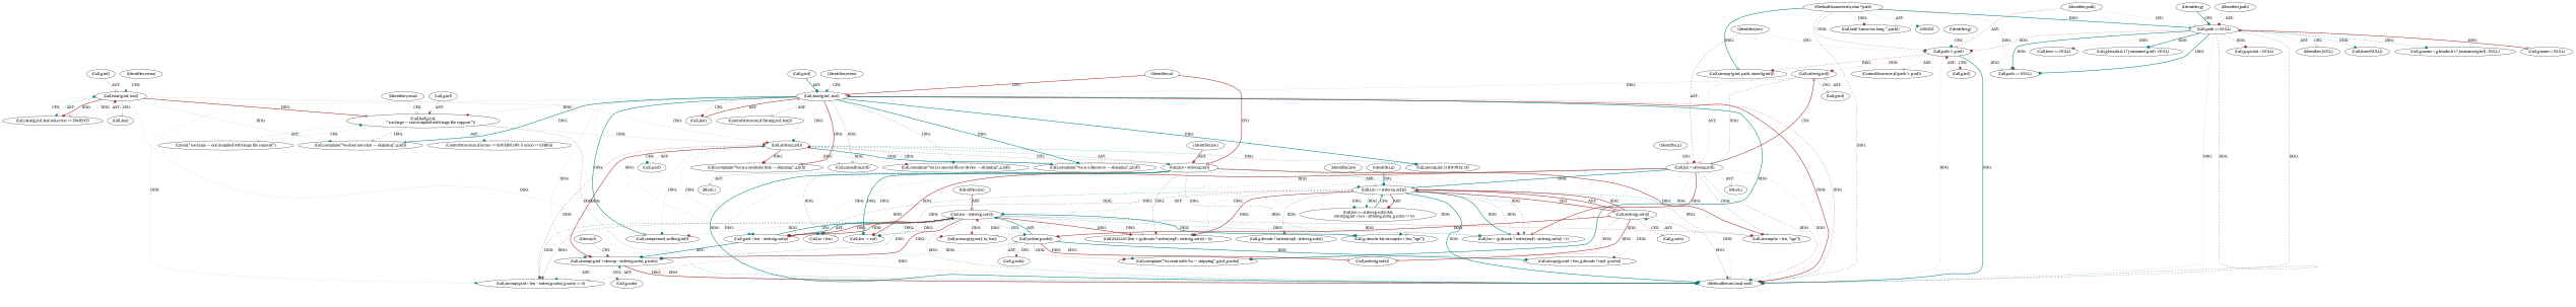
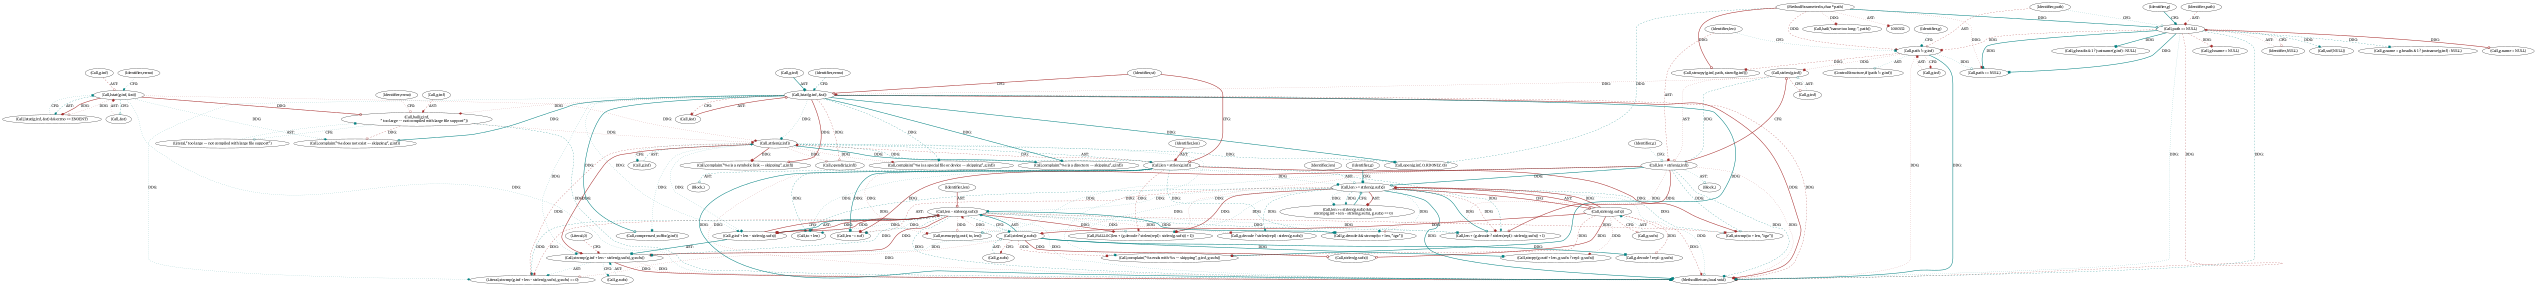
  digraph {
    fontname=Merriweather
    node [fontname=Merriweather]
    edge [arrowhead=box color=teal fontname=Merriweather style=dotted]
-   n1 [label="(Call,strcmp(g.inf + strcmp - strlen(g.sufx), g.sufx))"]
-   n2 [label="(Call,strcmp(g.inf + len - strlen(g.sufx), g.sufx) == 0)"]
+   n1 [label="(Call,strcmp(g.inf + len - strlen(g.sufx), g.sufx))"]
+   n2 [label="(Literal,strcmp(g.inf + len - strlen(g.sufx), g.sufx) == 0)"]
    n3 [label="(MethodReturn,local void)"]
    n4 [label="(Call,g.sufx)"]
    n5 [label="(Call,strlen(g.inf))"]
    n6 [label="(Call,len = strlen(g.inf))"]
    n7 [label="(Call,complain(\"%s ends with %s -- skipping\", g.inf, g.sufx))"]
    n8 [label="(Call,open(g.inf, O_RDONLY, 0))"]
    n9 [label="(Call,opendir(g.inf))"]
    n10 [label="(Call,complain(\"%s is a directory -- skipping\", g.inf))"]
    n11 [label="(Call,g.inf)"]
    n12 [label="(Call,complain(\"%s is a symbolic link -- skipping\", g.inf))"]
    n13 [label="(Call,g.inf + len - strlen(g.sufx))"]
    n14 [label="(Call,compressed_suffix(g.inf))"]
    n15 [label="(Call,complain(\"%s is a special file or device -- skipping\", g.inf))"]
    n16 [label="(Call,memcpy(g.outf, to, len))"]
    n17 [label="(Call,MALLOC(len + (g.decode ? strlen(repl) : strlen(g.sufx)) + 1))"]
    n18 [label="(Call,strcmp(to + len, \".tgz\"))"]
    n19 [label="(Call,len -= suf)"]
    n20 [label="(Call,g.decode && strcmp(to + len, \".tgz\"))"]
    n21 [label="(Call,to + len)"]
    n22 [label="(Call,len + (g.decode ? strlen(repl) : strlen(g.sufx)) + 1)"]
    n23 [label="(Call,len >= strlen(g.sufx))"]
    n24 [label="(Block,)"]
    n25 [label="(Call,len - strlen(g.sufx))"]
    n26 [label="(Call,bail(g.inf,\n                    \" too large -- not compiled with large file support\"))"]
-   n27 [label="(ControlStructure,if (errno == EOVERFLOW || errno == EFBIG))"]
    n28 [label="(Call,complain(\"%s does not exist -- skipping\", g.inf))"]
    n29 [label="(Literal,\" too large -- not compiled with large file support\")"]
    n30 [label="(Call,lstat(g.inf, &st))"]
    n31 [label="(Call,&st)"]
    n32 [label="(Call,lstat(g.inf, &st) && errno == ENOENT)"]
    n33 [label="(Call,lstat(g.inf, &st))"]
    n34 [label="(Call,&st)"]
-   n35 [label="(ControlStructure,if (lstat(g.inf, &st)))"]
    n36 [label="(Call,strlen(g.inf))"]
    n37 [label="(Call,len = strlen(g.inf))"]
    n38 [label="(Call,g.inf)"]
    n39 [label="(Block,)"]
    n40 [label="(Call,path != g.inf)"]
    n41 [label="(Call,g.inf)"]
    n42 [label="(Call,path == NULL)"]
    n43 [label="(ControlStructure,if (path != g.inf))"]
    n44 [label="(Call,strncpy(g.inf, path, sizeof(g.inf)))"]
    n45 [label="(Call,path == NULL)"]
-   n46 [label="(Call,g.special = NULL)"]
+   n46 [label="(Call,g.hname = NULL)"]
    n47 [label="(Identifier,NULL)"]
-   n48 [label="(Call,time(NULL))"]
+   n48 [label="(Call,suf(NULL))"]
    n49 [label="(Call,g.name = g.headis & 1 ? justname(g.inf) : NULL)"]
    n50 [label="(Call,g.name = NULL)"]
-   n51 [label="(Call,here == NULL)"]
    n52 [label="(Call,g.headis & 1 ? justname(g.inf) : NULL)"]
    n53 [label="(MethodParameterIn,char *path)"]
    n54 [label="(Call,bail(\"name too long: \", path))"]
    1000132
    n56 [label="(Call,strlen(g.sufx))"]
    n57 [label="(Call,g.decode ? strlen(repl) : strlen(g.sufx))"]
-   n58 [label="(Call,strcpy(g.outf + len, g.decode ? repl : g.sufx))"]
+   n58 [label="(Call,strcpy(g.outf + len, g.sufx ? repl : g.sufx))"]
+   n59 [label="(Call,g.decode ? repl : g.sufx)"]
    n60 [label="(Call,strlen(g.sufx))"]
    n61 [label="(Call,g.sufx)"]
    n62 [label="(Call,strlen(g.sufx))"]
    n63 [label="(Call,len >= strlen(g.sufx) &&\n                strcmp(g.inf + len - strlen(g.sufx), g.sufx) == 0)"]
    n64 [label="(Call,g.sufx)"]
    n65 [label="(Identifier,path)"]
    n66 [label="(Identifier,errno)"]
    n67 [label="(Identifier,errno)"]
    n68 [label="(Identifier,g)"]
    n69 [label="(Identifier,st)"]
    n70 [label="(Identifier,g)"]
    n71 [label="(Identifier,len)"]
    n72 [label="(Call,g.inf)"]
    n73 [label="(Call,g.inf)"]
    n74 [label="(Identifier,len)"]
    n75 [label="(Call,g.inf)"]
    n76 [label="(Identifier,len)"]
    n77 [label="(Identifier,g)"]
    n78 [label="(Identifier,errno)"]
    n79 [label="(Literal,0)"]
    n80 [label="(Identifier,len)"]
    n81 [label="(Identifier,path)"]
    n82 [label="(Identifier,g)"]
    n1 -> n2 [arrowhead=diamond label="AST: "]
    n1 -> n3 [color=brown label="DDG: "]
    n1 -> n3 [arrowhead=diamond color=brown label="DDG: " style=bold]
    n1 -> n4 [arrowhead=diamond label="CFG: "]
    n4 -> n1 [arrowhead=diamond label="AST: "]
    n5 -> n1 [arrowhead=diamond color=brown label="DDG: " style=bold]
    n5 -> n2 [arrowhead=diamond color=brown label="DDG: " style=dashed]
    n5 -> n6 [arrowhead=odot label="AST: " style=dashed]
    n5 -> n6 [arrowhead=diamond label="DDG: " style=dashed]
    n5 -> n7 [label="DDG: "]
    n5 -> n8 [label="DDG: " style=dashed]
    n5 -> n9 [arrowhead=odot color=brown label="DDG: "]
    n5 -> n10 [arrowhead=diamond label="DDG: " style=bold]
    n5 -> n11 [label="CFG: "]
    n5 -> n12 [color=brown label="DDG: " style=bold]
    n5 -> n13 [label="DDG: "]
    n5 -> n14 [label="DDG: "]
    n5 -> n15 [arrowhead=diamond color=brown label="DDG: "]
    n6 -> n3 [arrowhead=diamond color=brown label="DDG: "]
    n6 -> n3 [arrowhead=diamond label="DDG: " style=bold]
    n6 -> n5 [color=brown label="CFG: " style=dashed]
    n6 -> n16 [color=brown label="DDG: "]
    n6 -> n17 [arrowhead=diamond color=brown label="DDG: " style=dashed]
    n6 -> n18 [arrowhead=diamond color=brown label="DDG: " style=bold]
    n6 -> n19 [label="DDG: " style=bold]
    n6 -> n20 [arrowhead=diamond label="DDG: " style=dashed]
    n6 -> n21 [label="DDG: " style=dashed]
    n6 -> n22 [arrowhead=diamond label="DDG: " style=dashed]
    n6 -> n23 [label="DDG: "]
    n6 -> n24 [arrowhead=odot label="AST: " style=dashed]
    n11 -> n5 [arrowhead=diamond label="AST: " style=dashed]
    n13 -> n1 [label="AST: " style=bold]
-   n13 -> n25 [label="CFG: " style=bold]
+   n13 -> n25 [color=brown label="CFG: " style=bold]
    n23 -> n3 [arrowhead=odot label="DDG: "]
    n23 -> n3 [label="DDG: " style=bold]
+   n23 -> n16 [arrowhead=odot label="DDG: "]
    n23 -> n17 [arrowhead=diamond color=brown label="DDG: " style=bold]
    n23 -> n17 [label="DDG: "]
    n23 -> n18 [arrowhead=odot label="DDG: " style=dashed]
-   n23 -> n19 [arrowhead=diamond color=brown label="DDG: " style=dashed]
+   n23 -> n19 [arrowhead=diamond color=brown label="AST: " style=dashed]
    n23 -> n20 [label="DDG: "]
    n23 -> n21 [arrowhead=diamond label="DDG: " style=dashed]
    n23 -> n22 [arrowhead=odot label="DDG: " style=bold]
    n23 -> n22 [color=brown label="DDG: " style=dashed]
-   n23 -> n25 [label="AST: "]
-   n23 -> n57 [arrowhead=diamond color=brown label="DDG: " style=dashed]
+   n23 -> n25 [label="DDG: "]
+   n23 -> n57 [arrowhead=diamond label="DDG: " style=dashed]
    n23 -> n62 [arrowhead=odot color=brown label="CFG: " style=bold]
    n23 -> n63 [color=brown label="AST: " style=bold]
    n23 -> n63 [label="DDG: "]
    n23 -> n63 [arrowhead=diamond label="DDG: " style=dashed]
    n25 -> n1 [color=brown label="DDG: " style=bold]
    n25 -> n1 [label="DDG: " style=dashed]
    n25 -> n2 [arrowhead=diamond color=brown label="DDG: " style=dashed]
    n25 -> n2 [arrowhead=diamond label="DDG: " style=dashed]
    n25 -> n3 [label="DDG: "]
    n25 -> n3 [label="DDG: " style=dashed]
    n25 -> n13 [arrowhead=odot label="AST: " style=bold]
    n25 -> n13 [color=brown label="DDG: " style=bold]
    n25 -> n13 [color=brown label="DDG: " style=bold]
-   n25 -> n16 [arrowhead=diamond color=brown label="DDG: "]
+   n25 -> n16 [arrowhead=odot color=brown label="DDG: "]
    n25 -> n17 [arrowhead=diamond color=brown label="DDG: " style=bold]
    n25 -> n17 [arrowhead=odot label="DDG: "]
    n25 -> n18 [color=brown label="DDG: " style=dashed]
-   n25 -> n19 [label="DDG: " style=dashed]
+   n25 -> n19 [label="DDG: "]
    n25 -> n20 [label="DDG: " style=bold]
-   n25 -> n21 [arrowhead=odot label="DDG: "]
+   n25 -> n21 [arrowhead=diamond label="DDG: "]
    n25 -> n22 [arrowhead=odot label="DDG: "]
    n25 -> n22 [label="DDG: " style=dashed]
    n25 -> n56 [label="CFG: " style=dashed]
-   n25 -> n14 [color=brown label="DDG: "]
+   n25 -> n57 [color=brown label="DDG: "]
    n26 -> n3 [arrowhead=diamond label="DDG: " style=dashed]
    n26 -> n5 [color=brown label="DDG: "]
-   n26 -> n27 [arrowhead=diamond label="AST: "]
    n26 -> n28 [arrowhead=odot color=brown label="DDG: " style=dashed]
    n26 -> n29 [arrowhead=odot label="CFG: "]
    n29 -> n26 [label="AST: "]
    n30 -> n3 [arrowhead=diamond label="DDG: "]
    n30 -> n5 [arrowhead=diamond color=brown label="DDG: "]
    n30 -> n26 [arrowhead=odot color=brown label="DDG: " style=bold]
    n30 -> n28 [arrowhead=diamond label="DDG: "]
    n30 -> n31 [arrowhead=odot label="CFG: " style=dashed]
    n30 -> n32 [arrowhead=diamond label="AST: " style=dashed]
    n30 -> n32 [arrowhead=diamond color=brown label="DDG: " style=bold]
    n30 -> n32 [arrowhead=odot color=brown label="DDG: "]
    n31 -> n30 [color=brown label="AST: "]
    n32 -> n30 [label="CFG: "]
    n33 -> n1 [label="DDG: "]
    n33 -> n2 [arrowhead=diamond label="DDG: "]
    n33 -> n3 [arrowhead=diamond color=brown label="DDG: " style=bold]
    n33 -> n3 [color=brown label="DDG: " style=dashed]
    n33 -> n5 [label="DDG: "]
    n33 -> n7 [arrowhead=diamond label="DDG: " style=bold]
    n33 -> n8 [arrowhead=odot label="DDG: " style=bold]
    n33 -> n9 [arrowhead=odot color=brown label="DDG: " style=dashed]
    n33 -> n10 [arrowhead=diamond label="DDG: " style=bold]
    n33 -> n12 [arrowhead=odot color=brown label="DDG: " style=bold]
    n33 -> n13 [arrowhead=diamond label="DDG: "]
    n33 -> n14 [arrowhead=odot label="DDG: " style=bold]
    n33 -> n15 [label="DDG: " style=dashed]
    n33 -> n26 [arrowhead=diamond color=brown label="DDG: "]
    n33 -> n28 [arrowhead=odot label="DDG: " style=bold]
    n33 -> n34 [color=brown label="CFG: " style=dashed]
-   n33 -> n35 [arrowhead=odot label="AST: " style=dashed]
    n34 -> n33 [arrowhead=odot color=brown label="AST: " style=bold]
    n36 -> n33 [arrowhead=diamond color=brown label="DDG: "]
    n36 -> n37 [arrowhead=odot color=brown label="AST: "]
    n36 -> n37 [arrowhead=odot label="DDG: " style=dashed]
    n36 -> n38 [arrowhead=odot color=brown label="CFG: " style=dashed]
    n37 -> n3 [label="DDG: " style=dashed]
    n37 -> n3 [color=brown label="DDG: "]
    n37 -> n16 [arrowhead=odot label="DDG: "]
    n37 -> n17 [color=brown label="DDG: "]
    n37 -> n18 [arrowhead=odot label="DDG: " style=dashed]
    n37 -> n19 [color=brown label="DDG: " style=bold]
    n37 -> n20 [arrowhead=odot color=brown label="DDG: "]
    n37 -> n21 [label="DDG: "]
    n37 -> n22 [arrowhead=odot color=brown label="DDG: " style=bold]
    n37 -> n23 [arrowhead=odot label="DDG: " style=bold]
    n37 -> n36 [arrowhead=odot color=brown label="CFG: " style=bold]
    n37 -> n39 [arrowhead=odot label="AST: "]
    n38 -> n36 [arrowhead=odot label="AST: "]
    n40 -> n3 [arrowhead=odot label="DDG: " style=bold]
    n40 -> n3 [color=brown label="DDG: "]
    n40 -> n36 [color=brown label="DDG: "]
    n40 -> n41 [arrowhead=diamond color=brown label="CFG: "]
    n40 -> n42 [arrowhead=odot label="DDG: "]
    n40 -> n43 [arrowhead=odot label="AST: "]
    n40 -> n44 [color=brown label="DDG: " style=dashed]
    n41 -> n40 [color=brown label="AST: "]
    n45 -> n3 [arrowhead=diamond label="DDG: "]
    n45 -> n3 [color=brown label="DDG: " style=dashed]
    n45 -> n3 [label="DDG: " style=dashed]
    n45 -> n40 [color=brown label="DDG: " style=dashed]
    n45 -> n42 [label="DDG: " style=bold]
    n45 -> n42 [label="DDG: " style=bold]
    n45 -> n46 [color=brown label="DDG: " style=dashed]
    n45 -> n47 [arrowhead=odot color=brown label="CFG: "]
    n45 -> n48 [arrowhead=diamond label="DDG: " style=dashed]
    n45 -> n49 [label="DDG: " style=dashed]
    n45 -> n50 [arrowhead=odot color=brown label="DDG: " style=bold]
-   n45 -> n51 [arrowhead=diamond color=brown label="DDG: "]
    n45 -> n52 [label="DDG: " style=bold]
    n47 -> n45 [arrowhead=diamond color=brown label="AST: "]
-   n53 -> n3 [arrowhead=odot label="DDG: " style=dashed]
+   n53 -> n8 [arrowhead=odot label="DDG: " style=dashed]
    n53 -> n40 [arrowhead=diamond color=brown label="DDG: " style=dashed]
    n53 -> n42 [arrowhead=diamond color=brown label="DDG: "]
-   n53 -> n44 [arrowhead=odot label="DDG: " style=bold]
+   n53 -> n44 [arrowhead=odot color=brown label="DDG: " style=bold]
    n53 -> n45 [arrowhead=odot label="DDG: " style=bold]
    n53 -> n54 [color=brown label="DDG: "]
-   n53 -> 1000132 [label="AST: "]
+   n53 -> 1000132 [color=brown label="AST: "]
    n56 -> n1 [arrowhead=odot label="DDG: "]
    n56 -> n2 [arrowhead=odot color=brown label="DDG: "]
    n56 -> n7 [color=brown label="DDG: " style=dashed]
    n56 -> n25 [arrowhead=diamond label="AST: " style=bold]
    n56 -> n25 [arrowhead=diamond color=brown label="DDG: "]
    n56 -> n58 [label="DDG: " style=bold]
+   n56 -> n59 [label="DDG: " style=bold]
    n56 -> n60 [arrowhead=odot color=brown label="DDG: " style=bold]
    n56 -> n61 [arrowhead=diamond color=brown label="CFG: " style=dashed]
    n61 -> n56 [arrowhead=odot label="AST: " style=dashed]
    n62 -> n3 [arrowhead=diamond color=brown label="DDG: " style=dashed]
    n62 -> n7 [color=brown label="DDG: " style=dashed]
    n62 -> n23 [arrowhead=odot color=brown label="AST: " style=bold]
    n62 -> n23 [arrowhead=diamond color=brown label="DDG: " style=bold]
    n62 -> n56 [arrowhead=diamond color=brown label="DDG: " style=bold]
    n62 -> n58 [arrowhead=diamond color=brown label="DDG: "]
+   n62 -> n59 [arrowhead=odot color=brown label="DDG: " style=dashed]
    n62 -> n60 [arrowhead=odot color=brown label="DDG: " style=bold]
    n62 -> n64 [arrowhead=odot color=brown label="CFG: " style=dashed]
    n63 -> n23 [arrowhead=odot label="CFG: " style=bold]
    n64 -> n62 [arrowhead=diamond label="AST: "]
    n65 -> n40 [arrowhead=odot color=brown label="AST: " style=dashed]
    n65 -> n45 [arrowhead=odot label="CFG: "]
    n66 -> n26 [arrowhead=odot color=brown label="CFG: "]
    n67 -> n33 [arrowhead=diamond label="CFG: " style=dashed]
    n68 -> n37 [arrowhead=odot label="CFG: "]
    n69 -> n6 [arrowhead=odot color=brown label="CFG: " style=bold]
    n69 -> n33 [arrowhead=odot color=brown label="CFG: " style=bold]
    n70 -> n45 [arrowhead=diamond label="CFG: " style=bold]
    n71 -> n6 [arrowhead=diamond color=brown label="AST: " style=bold]
    n72 -> n30 [arrowhead=odot color=brown label="AST: " style=dashed]
    n73 -> n26 [arrowhead=diamond color=brown label="AST: " style=dashed]
    n74 -> n25 [arrowhead=odot color=brown label="AST: " style=bold]
    n75 -> n33 [label="AST: " style=bold]
    n76 -> n37 [color=brown label="AST: " style=dashed]
    n76 -> n40 [label="CFG: "]
    n77 -> n40 [label="CFG: "]
    n78 -> n30 [arrowhead=diamond label="CFG: "]
    n79 -> n1 [arrowhead=diamond color=brown label="CFG: " style=dashed]
    n80 -> n23 [arrowhead=odot label="AST: "]
    n81 -> n45 [color=brown label="AST: " style=dashed]
    n82 -> n23 [label="CFG: " style=bold]
  }
